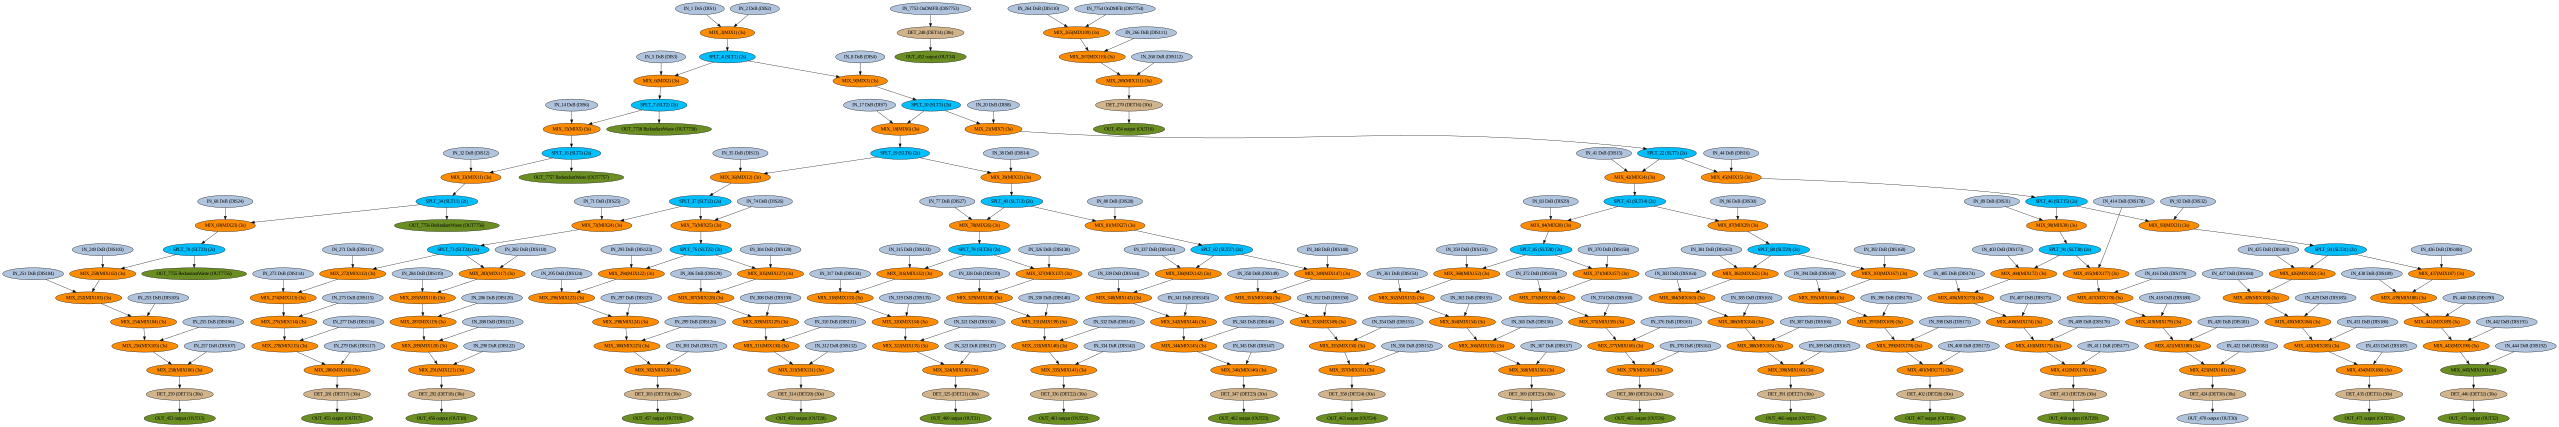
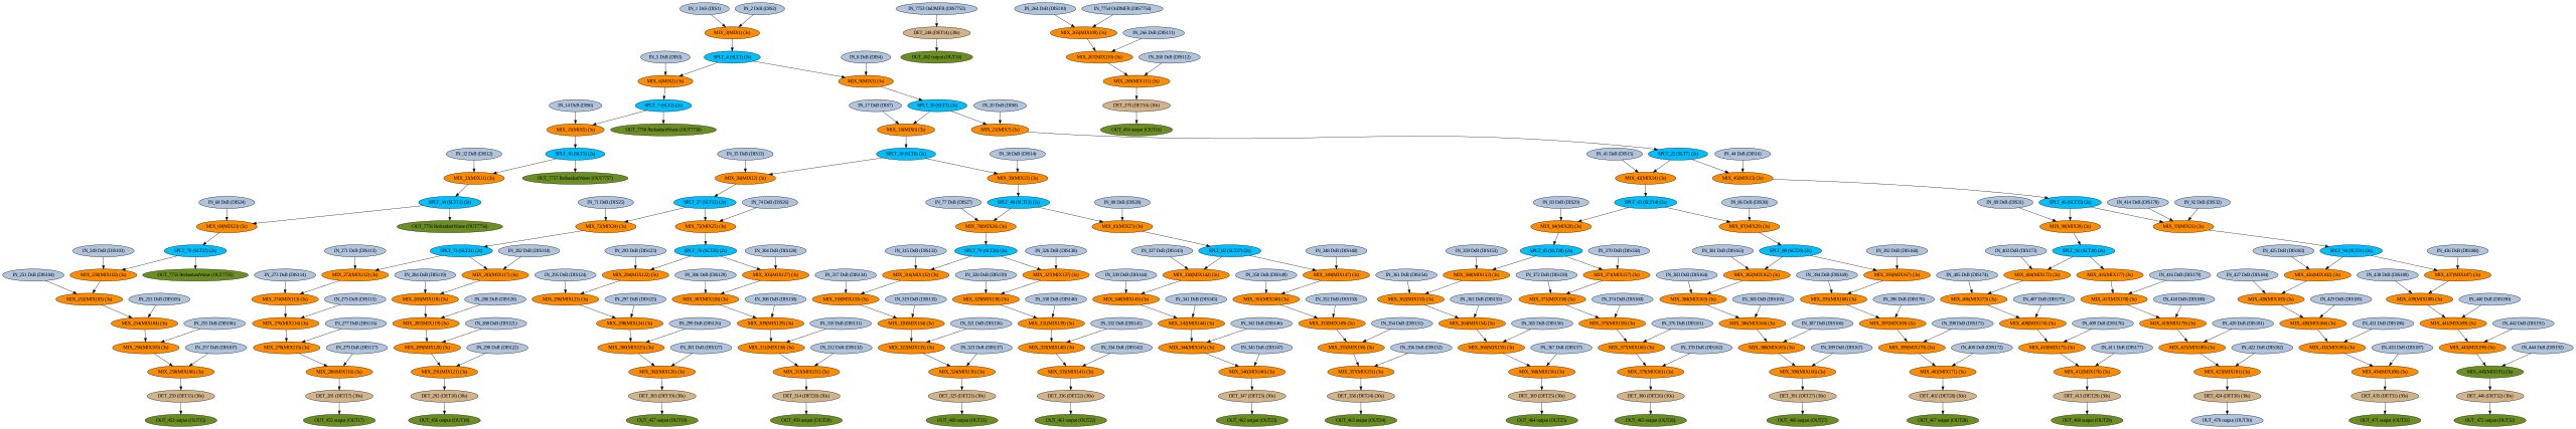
  digraph {
    fontname="Liberation Serif"
    node [fillcolor=lightsteelblue fontname="Liberation Serif" style=filled]
    edge [fontname="Liberation Serif"]
    n1 [label="IN_1 DsS (DIS1)\n"]
    n2 [fillcolor=darkorange label="MIX_3(MIX1) (3s)\n"]
    n3 [fillcolor=deepskyblue label="SPLT_4 (SLT1) (2s)\n"]
    n4 [fillcolor=darkorange label="MIX_6(MIX2) (3s)\n"]
    n5 [fillcolor=darkorange label="MIX_9(MIX3) (3s)\n"]
    n6 [label="IN_2 DsB (DIS2)\n"]
    n7 [fillcolor=deepskyblue label="SPLT_7 (SLT2) (2s)\n"]
    n8 [fillcolor=deepskyblue label="SPLT_10 (SLT3) (2s)\n"]
    n9 [fillcolor=darkorange label="MIX_15(MIX5) (3s)\n"]
    n10 [fillcolor=olivedrab label="OUT_7758 RedundantWaste (OUT7758)\n"]
    n11 [fillcolor=darkorange label="MIX_18(MIX6) (3s)\n"]
    n12 [fillcolor=darkorange label="MIX_21(MIX7) (3s)\n"]
    n13 [label="IN_5 DsB (DIS3)\n"]
    n14 [fillcolor=deepskyblue label="SPLT_16 (SLT5) (2s)\n"]
    n15 [fillcolor=darkorange label="MIX_33(MIX11) (3s)\n"]
    n16 [fillcolor=olivedrab label="OUT_7757 RedundantWaste (OUT7757)\n"]
    n17 [label="IN_8 DsB (DIS4)\n"]
    n18 [fillcolor=deepskyblue label="SPLT_19 (SLT6) (2s)\n"]
    n19 [fillcolor=deepskyblue label="SPLT_22 (SLT7) (2s)\n"]
    n20 [fillcolor=darkorange label="MIX_36(MIX12) (3s)\n"]
    n21 [fillcolor=darkorange label="MIX_39(MIX13) (3s)\n"]
    n22 [fillcolor=darkorange label="MIX_42(MIX14) (3s)\n"]
    n23 [fillcolor=darkorange label="MIX_45(MIX15) (3s)\n"]
    n24 [label="IN_14 DsB (DIS6)\n"]
    n25 [fillcolor=deepskyblue label="SPLT_34 (SLT11) (2s)\n"]
    n26 [fillcolor=darkorange label="MIX_69(MIX23) (3s)\n"]
    n27 [fillcolor=olivedrab label="OUT_7756 RedundantWaste (OUT7756)\n"]
    n28 [label="IN_17 DsB (DIS7)\n"]
    n29 [fillcolor=deepskyblue label="SPLT_37 (SLT12) (2s)\n"]
    n30 [fillcolor=deepskyblue label="SPLT_40 (SLT13) (2s)\n"]
    n31 [fillcolor=darkorange label="MIX_72(MIX24) (3s)\n"]
    n32 [fillcolor=darkorange label="MIX_75(MIX25) (3s)\n"]
    n33 [fillcolor=darkorange label="MIX_78(MIX26) (3s)\n"]
    n34 [fillcolor=darkorange label="MIX_81(MIX27) (3s)\n"]
    n35 [label="IN_20 DsB (DIS8)\n"]
    n36 [fillcolor=deepskyblue label="SPLT_43 (SLT14) (2s)\n"]
    n37 [fillcolor=deepskyblue label="SPLT_46 (SLT15) (2s)\n"]
    n38 [fillcolor=darkorange label="MIX_84(MIX28) (3s)\n"]
    n39 [fillcolor=darkorange label="MIX_87(MIX29) (3s)\n"]
    n40 [fillcolor=darkorange label="MIX_90(MIX30) (3s)\n"]
    n41 [fillcolor=darkorange label="MIX_93(MIX31) (3s)\n"]
    n42 [label="IN_32 DsB (DIS12)\n"]
    n43 [fillcolor=deepskyblue label="SPLT_70 (SLT23) (2s)\n"]
    n44 [fillcolor=darkorange label="MIX_250(MIX102) (3s)\n"]
    n45 [fillcolor=olivedrab label="OUT_7755 RedundantWaste (OUT7755)\n"]
    n46 [label="IN_35 DsB (DIS13)\n"]
    n47 [fillcolor=deepskyblue label="SPLT_73 (SLT24) (2s)\n"]
    n48 [fillcolor=deepskyblue label="SPLT_76 (SLT25) (2s)\n"]
    n49 [fillcolor=darkorange label="MIX_272(MIX112) (3s)\n"]
    n50 [fillcolor=darkorange label="MIX_283(MIX117) (3s)\n"]
    n51 [fillcolor=darkorange label="MIX_294(MIX122) (3s)\n"]
    n52 [fillcolor=darkorange label="MIX_305(MIX127) (3s)\n"]
    n53 [label="IN_38 DsB (DIS14)\n"]
    n54 [fillcolor=deepskyblue label="SPLT_79 (SLT26) (2s)\n"]
    n55 [fillcolor=deepskyblue label="SPLT_82 (SLT27) (2s)\n"]
    n56 [fillcolor=darkorange label="MIX_316(MIX132) (3s)\n"]
    n57 [fillcolor=darkorange label="MIX_327(MIX137) (3s)\n"]
    n58 [fillcolor=darkorange label="MIX_338(MIX142) (3s)\n"]
    n59 [fillcolor=darkorange label="MIX_349(MIX147) (3s)\n"]
    n60 [label="IN_41 DsB (DIS15)\n"]
    n61 [fillcolor=deepskyblue label="SPLT_85 (SLT28) (2s)\n"]
    n62 [fillcolor=deepskyblue label="SPLT_88 (SLT29) (2s)\n"]
    n63 [fillcolor=darkorange label="MIX_360(MIX152) (3s)\n"]
    n64 [fillcolor=darkorange label="MIX_371(MIX157) (3s)\n"]
    n65 [fillcolor=darkorange label="MIX_382(MIX162) (3s)\n"]
    n66 [fillcolor=darkorange label="MIX_393(MIX167) (3s)\n"]
    n67 [label="IN_44 DsB (DIS16)\n"]
    n68 [fillcolor=deepskyblue label="SPLT_91 (SLT30) (2s)\n"]
    n69 [fillcolor=deepskyblue label="SPLT_94 (SLT31) (2s)\n"]
    n70 [fillcolor=darkorange label="MIX_404(MIX172) (3s)\n"]
    n71 [fillcolor=darkorange label="MIX_415(MIX177) (3s)\n"]
    n72 [fillcolor=darkorange label="MIX_426(MIX182) (3s)\n"]
    n73 [fillcolor=darkorange label="MIX_437(MIX187) (3s)\n"]
    n74 [label="IN_68 DsB (DIS24)\n"]
    n75 [fillcolor=darkorange label="MIX_252(MIX103) (3s)\n"]
    n76 [fillcolor=darkorange label="MIX_254(MIX104) (3s)\n"]
    n77 [label="IN_71 DsB (DIS25)\n"]
    n78 [fillcolor=darkorange label="MIX_274(MIX113) (3s)\n"]
    n79 [fillcolor=darkorange label="MIX_285(MIX118) (3s)\n"]
    n80 [fillcolor=darkorange label="MIX_276(MIX114) (3s)\n"]
    n81 [fillcolor=darkorange label="MIX_287(MIX119) (3s)\n"]
    n82 [label="IN_74 DsB (DIS26)\n"]
    n83 [fillcolor=darkorange label="MIX_296(MIX123) (3s)\n"]
    n84 [fillcolor=darkorange label="MIX_307(MIX128) (3s)\n"]
    n85 [fillcolor=darkorange label="MIX_298(MIX124) (3s)\n"]
    n86 [fillcolor=darkorange label="MIX_309(MIX129) (3s)\n"]
    n87 [label="IN_77 DsB (DIS27)\n"]
    n88 [fillcolor=darkorange label="MIX_318(MIX133) (3s)\n"]
    n89 [fillcolor=darkorange label="MIX_329(MIX138) (3s)\n"]
    n90 [fillcolor=darkorange label="MIX_320(MIX134) (3s)\n"]
    n91 [fillcolor=darkorange label="MIX_331(MIX139) (3s)\n"]
    n92 [label="IN_80 DsB (DIS28)\n"]
    n93 [fillcolor=darkorange label="MIX_340(MIX143) (3s)\n"]
    n94 [fillcolor=darkorange label="MIX_351(MIX148) (3s)\n"]
    n95 [fillcolor=darkorange label="MIX_342(MIX144) (3s)\n"]
    n96 [fillcolor=darkorange label="MIX_353(MIX149) (3s)\n"]
    n97 [label="IN_83 DsB (DIS29)\n"]
    n98 [fillcolor=darkorange label="MIX_362(MIX153) (3s)\n"]
    n99 [fillcolor=darkorange label="MIX_373(MIX158) (3s)\n"]
    n100 [fillcolor=darkorange label="MIX_364(MIX154) (3s)\n"]
    n101 [fillcolor=darkorange label="MIX_375(MIX159) (3s)\n"]
    n102 [label="IN_86 DsB (DIS30)\n"]
    n103 [fillcolor=darkorange label="MIX_384(MIX163) (3s)\n"]
    n104 [fillcolor=darkorange label="MIX_395(MIX168) (3s)\n"]
    n105 [fillcolor=darkorange label="MIX_386(MIX164) (3s)\n"]
    n106 [fillcolor=darkorange label="MIX_397(MIX169) (3s)\n"]
    n107 [label="IN_89 DsB (DIS31)\n"]
    n108 [fillcolor=darkorange label="MIX_406(MIX173) (3s)\n"]
    n109 [fillcolor=darkorange label="MIX_417(MIX178) (3s)\n"]
    n110 [fillcolor=darkorange label="MIX_408(MIX174) (3s)\n"]
    n111 [fillcolor=darkorange label="MIX_419(MIX179) (3s)\n"]
    n112 [label="IN_92 DsB (DIS32)\n"]
    n113 [fillcolor=darkorange label="MIX_428(MIX183) (3s)\n"]
    n114 [fillcolor=darkorange label="MIX_439(MIX188) (3s)\n"]
    n115 [fillcolor=darkorange label="MIX_430(MIX184) (3s)\n"]
    n116 [fillcolor=darkorange label="MIX_441(MIX189) (3s)\n"]
    n117 [fillcolor=tan label="DET_248 (DET14) (30s)\n"]
    n118 [fillcolor=olivedrab label="OUT_452 output (OUT14)\n"]
    n119 [label="IN_249 DsB (DIS103)\n"]
    n120 [fillcolor=darkorange label="MIX_256(MIX105) (3s)\n"]
    n121 [label="IN_251 DsB (DIS104)\n"]
    n122 [fillcolor=darkorange label="MIX_258(MIX106) (3s)\n"]
    n123 [label="IN_253 DsB (DIS105)\n"]
    n124 [fillcolor=tan label="DET_259 (DET15) (30s)\n"]
    n125 [label="IN_255 DsB (DIS106)\n"]
    n126 [fillcolor=olivedrab label="OUT_453 output (OUT15)\n"]
    n127 [label="IN_257 DsR (DIS107)\n"]
    n128 [label="IN_264 DsB (DIS110)\n"]
    n129 [fillcolor=darkorange label="MIX_265(MIX109) (3s)\n"]
    n130 [fillcolor=darkorange label="MIX_267(MIX110) (3s)\n"]
    n131 [fillcolor=darkorange label="MIX_269(MIX111) (3s)\n"]
    n132 [fillcolor=tan label="DET_270 (DET16) (30s)\n"]
    n133 [label="IN_266 DsB (DIS111)\n"]
    n134 [fillcolor=olivedrab label="OUT_454 output (OUT16)\n"]
    n135 [label="IN_268 DsR (DIS112)\n"]
    n136 [label="IN_271 DsB (DIS113)\n"]
    n137 [fillcolor=darkorange label="MIX_278(MIX115) (3s)\n"]
    n138 [label="IN_273 DsB (DIS114)\n"]
    n139 [fillcolor=darkorange label="MIX_280(MIX116) (3s)\n"]
    n140 [label="IN_275 DsB (DIS115)\n"]
    n141 [fillcolor=tan label="DET_281 (DET17) (30s)\n"]
    n142 [label="IN_277 DsB (DIS116)\n"]
    n143 [fillcolor=olivedrab label="OUT_455 output (OUT17)\n"]
    n144 [label="IN_279 DsR (DIS117)\n"]
    n145 [label="IN_282 DsB (DIS118)\n"]
    n146 [fillcolor=darkorange label="MIX_289(MIX120) (3s)\n"]
    n147 [label="IN_284 DsB (DIS119)\n"]
    n148 [fillcolor=darkorange label="MIX_291(MIX121) (3s)\n"]
    n149 [label="IN_286 DsB (DIS120)\n"]
    n150 [fillcolor=tan label="DET_292 (DET18) (30s)\n"]
    n151 [label="IN_288 DsB (DIS121)\n"]
    n152 [fillcolor=olivedrab label="OUT_456 output (OUT18)\n"]
    n153 [label="IN_290 DsR (DIS122)\n"]
    n154 [label="IN_293 DsB (DIS123)\n"]
    n155 [fillcolor=darkorange label="MIX_300(MIX125) (3s)\n"]
    n156 [label="IN_295 DsB (DIS124)\n"]
    n157 [fillcolor=darkorange label="MIX_302(MIX126) (3s)\n"]
    n158 [label="IN_297 DsB (DIS125)\n"]
    n159 [fillcolor=tan label="DET_303 (DET19) (30s)\n"]
    n160 [label="IN_299 DsB (DIS126)\n"]
    n161 [fillcolor=olivedrab label="OUT_457 output (OUT19)\n"]
    n162 [label="IN_301 DsR (DIS127)\n"]
    n163 [label="IN_304 DsB (DIS128)\n"]
    n164 [fillcolor=darkorange label="MIX_311(MIX130) (3s)\n"]
    n165 [label="IN_306 DsB (DIS129)\n"]
    n166 [fillcolor=darkorange label="MIX_313(MIX131) (3s)\n"]
    n167 [label="IN_308 DsB (DIS130)\n"]
    n168 [fillcolor=tan label="DET_314 (DET20) (30s)\n"]
    n169 [label="IN_310 DsB (DIS131)\n"]
    n170 [fillcolor=olivedrab label="OUT_459 output (OUT20)\n"]
    n171 [label="IN_312 DsR (DIS132)\n"]
    n172 [label="IN_315 DsB (DIS133)\n"]
    n173 [fillcolor=darkorange label="MIX_322(MIX135) (3s)\n"]
    n174 [label="IN_317 DsB (DIS134)\n"]
    n175 [fillcolor=darkorange label="MIX_324(MIX136) (3s)\n"]
    n176 [label="IN_319 DsB (DIS135)\n"]
    n177 [fillcolor=tan label="DET_325 (DET21) (30s)\n"]
    n178 [label="IN_321 DsB (DIS136)\n"]
    n179 [fillcolor=olivedrab label="OUT_460 output (OUT21)\n"]
    n180 [label="IN_323 DsR (DIS137)\n"]
    n181 [label="IN_326 DsB (DIS138)\n"]
    n182 [fillcolor=darkorange label="MIX_333(MIX140) (3s)\n"]
    n183 [label="IN_328 DsB (DIS139)\n"]
    n184 [fillcolor=darkorange label="MIX_335(MIX141) (3s)\n"]
    n185 [label="IN_330 DsB (DIS140)\n"]
    n186 [fillcolor=tan label="DET_336 (DET22) (30s)\n"]
    n187 [label="IN_332 DsB (DIS141)\n"]
    n188 [fillcolor=olivedrab label="OUT_461 output (OUT22)\n"]
    n189 [label="IN_334 DsR (DIS142)\n"]
    n190 [label="IN_337 DsB (DIS143)\n"]
    n191 [fillcolor=darkorange label="MIX_344(MIX145) (3s)\n"]
    n192 [label="IN_339 DsB (DIS144)\n"]
    n193 [fillcolor=darkorange label="MIX_346(MIX146) (3s)\n"]
    n194 [label="IN_341 DsB (DIS145)\n"]
    n195 [fillcolor=tan label="DET_347 (DET23) (30s)\n"]
    n196 [label="IN_343 DsB (DIS146)\n"]
    n197 [fillcolor=olivedrab label="OUT_462 output (OUT23)\n"]
    n198 [label="IN_345 DsR (DIS147)\n"]
    n199 [label="IN_348 DsB (DIS148)\n"]
    n200 [fillcolor=darkorange label="MIX_355(MIX150) (3s)\n"]
    n201 [label="IN_350 DsB (DIS149)\n"]
    n202 [fillcolor=darkorange label="MIX_357(MIX151) (3s)\n"]
    n203 [label="IN_352 DsB (DIS150)\n"]
    n204 [fillcolor=tan label="DET_358 (DET24) (30s)\n"]
    n205 [label="IN_354 DsB (DIS151)\n"]
    n206 [fillcolor=olivedrab label="OUT_463 output (OUT24)\n"]
    n207 [label="IN_356 DsR (DIS152)\n"]
    n208 [label="IN_359 DsB (DIS153)\n"]
    n209 [fillcolor=darkorange label="MIX_366(MIX155) (3s)\n"]
    n210 [label="IN_361 DsB (DIS154)\n"]
    n211 [fillcolor=darkorange label="MIX_368(MIX156) (3s)\n"]
    n212 [label="IN_363 DsB (DIS155)\n"]
    n213 [fillcolor=tan label="DET_369 (DET25) (30s)\n"]
    n214 [label="IN_365 DsB (DIS156)\n"]
    n215 [fillcolor=olivedrab label="OUT_464 output (OUT25)\n"]
    n216 [label="IN_367 DsR (DIS157)\n"]
    n217 [label="IN_370 DsB (DIS158)\n"]
    n218 [fillcolor=darkorange label="MIX_377(MIX160) (3s)\n"]
    n219 [label="IN_372 DsB (DIS159)\n"]
    n220 [fillcolor=darkorange label="MIX_379(MIX161) (3s)\n"]
    n221 [label="IN_374 DsB (DIS160)\n"]
    n222 [fillcolor=tan label="DET_380 (DET26) (30s)\n"]
    n223 [label="IN_376 DsB (DIS161)\n"]
    n224 [fillcolor=olivedrab label="OUT_465 output (OUT26)\n"]
    n225 [label="IN_378 DsR (DIS162)\n"]
    n226 [label="IN_381 DsB (DIS163)\n"]
    n227 [fillcolor=darkorange label="MIX_388(MIX165) (3s)\n"]
    n228 [label="IN_383 DsB (DIS164)\n"]
    n229 [fillcolor=darkorange label="MIX_390(MIX166) (3s)\n"]
    n230 [label="IN_385 DsB (DIS165)\n"]
    n231 [fillcolor=tan label="DET_391 (DET27) (30s)\n"]
    n232 [label="IN_387 DsB (DIS166)\n"]
    n233 [fillcolor=olivedrab label="OUT_466 output (OUT27)\n"]
    n234 [label="IN_389 DsR (DIS167)\n"]
    n235 [label="IN_392 DsB (DIS168)\n"]
    n236 [fillcolor=darkorange label="MIX_399(MIX170) (3s)\n"]
    n237 [label="IN_394 DsB (DIS169)\n"]
    n238 [fillcolor=darkorange label="MIX_401(MIX171) (3s)\n"]
    n239 [label="IN_396 DsB (DIS170)\n"]
    n240 [fillcolor=tan label="DET_402 (DET28) (30s)\n"]
    n241 [label="IN_398 DsB (DIS171)\n"]
    n242 [fillcolor=olivedrab label="OUT_467 output (OUT28)\n"]
    n243 [label="IN_400 DsR (DIS172)\n"]
    n244 [label="IN_403 DsB (DIS173)\n"]
    n245 [fillcolor=darkorange label="MIX_410(MIX175) (3s)\n"]
    n246 [label="IN_405 DsB (DIS174)\n"]
    n247 [fillcolor=darkorange label="MIX_412(MIX176) (3s)\n"]
    n248 [label="IN_407 DsB (DIS175)\n"]
    n249 [fillcolor=tan label="DET_413 (DET29) (30s)\n"]
    n250 [label="IN_409 DsB (DIS176)\n"]
    n251 [fillcolor=olivedrab label="OUT_468 output (OUT29)\n"]
    n252 [label="IN_411 DsR (DIS177)\n"]
    n253 [label="IN_414 DsB (DIS178)\n"]
    n254 [fillcolor=darkorange label="MIX_421(MIX180) (3s)\n"]
    n255 [label="IN_416 DsB (DIS179)\n"]
    n256 [fillcolor=darkorange label="MIX_423(MIX181) (3s)\n"]
    n257 [label="IN_418 DsB (DIS180)\n"]
    n258 [fillcolor=tan label="DET_424 (DET30) (30s)\n"]
    n259 [label="IN_420 DsB (DIS181)\n"]
    n260 [label="OUT_470 output (OUT30)\n"]
    n261 [label="IN_422 DsR (DIS182)\n"]
    n262 [label="IN_425 DsB (DIS183)\n"]
    n263 [fillcolor=darkorange label="MIX_432(MIX185) (3s)\n"]
    n264 [label="IN_427 DsB (DIS184)\n"]
    n265 [fillcolor=darkorange label="MIX_434(MIX186) (3s)\n"]
    n266 [label="IN_429 DsB (DIS185)\n"]
    n267 [fillcolor=tan label="DET_435 (DET31) (30s)\n"]
    n268 [label="IN_431 DsB (DIS186)\n"]
    n269 [fillcolor=olivedrab label="OUT_471 output (OUT31)\n"]
    n270 [label="IN_433 DsR (DIS187)\n"]
    n271 [label="IN_436 DsB (DIS188)\n"]
    n272 [fillcolor=darkorange label="MIX_443(MIX190) (3s)\n"]
    n273 [label="IN_438 DsB (DIS189)\n"]
    n274 [fillcolor=olivedrab label="MIX_445(MIX191) (3s)\n"]
    n275 [label="IN_440 DsB (DIS190)\n"]
    n276 [fillcolor=tan label="DET_446 (DET32) (30s)\n"]
    n277 [label="IN_442 DsB (DIS191)\n"]
    n278 [fillcolor=olivedrab label="OUT_472 output (OUT32)\n"]
    n279 [label="IN_444 DsR (DIS192)\n"]
    n280 [label="IN_7753 OnDMFB (DIS7753)\n"]
    n281 [label="IN_7754 OnDMFB (DIS7754)\n"]
    n1 -> n2
    n2 -> n3
    n3 -> n4
    n3 -> n5
    n4 -> n7
    n5 -> n8
    n6 -> n2
    n7 -> n9
    n7 -> n10
    n8 -> n11
    n8 -> n12
    n9 -> n14
    n11 -> n18
    n12 -> n19
    n13 -> n4
    n14 -> n15
    n14 -> n16
    n15 -> n25
    n17 -> n5
    n18 -> n20
    n18 -> n21
    n19 -> n22
    n19 -> n23
    n20 -> n29
    n21 -> n30
    n22 -> n36
    n23 -> n37
    n24 -> n9
    n25 -> n26
    n25 -> n27
    n26 -> n43
    n28 -> n11
    n29 -> n31
    n29 -> n32
    n30 -> n33
    n30 -> n34
    n31 -> n47
    n32 -> n48
    n33 -> n54
    n34 -> n55
    n35 -> n12
    n36 -> n38
    n36 -> n39
    n37 -> n40
    n37 -> n41
    n38 -> n61
    n39 -> n62
    n40 -> n68
    n41 -> n69
    n42 -> n15
    n43 -> n44
    n43 -> n45
    n44 -> n75
    n46 -> n20
    n47 -> n49
    n47 -> n50
    n48 -> n51
    n48 -> n52
    n49 -> n78
    n50 -> n79
    n51 -> n83
    n52 -> n84
    n53 -> n21
    n54 -> n56
    n54 -> n57
    n55 -> n58
    n55 -> n59
    n56 -> n88
    n57 -> n89
    n58 -> n93
    n59 -> n94
    n60 -> n22
    n61 -> n63
    n61 -> n64
    n62 -> n65
    n62 -> n66
    n63 -> n98
    n64 -> n99
    n65 -> n103
    n66 -> n104
    n67 -> n23
    n68 -> n70
    n68 -> n71
    n69 -> n72
    n69 -> n73
    n70 -> n108
    n71 -> n109
    n72 -> n113
    n73 -> n114
    n74 -> n26
    n75 -> n76
    n76 -> n120
    n77 -> n31
    n78 -> n80
    n79 -> n81
    n80 -> n137
    n81 -> n146
    n82 -> n32
    n83 -> n85
    n84 -> n86
    n85 -> n155
    n86 -> n164
    n87 -> n33
    n88 -> n90
    n89 -> n91
    n90 -> n173
    n91 -> n182
    n92 -> n34
    n93 -> n95
    n94 -> n96
    n95 -> n191
    n96 -> n200
    n97 -> n38
    n98 -> n100
    n99 -> n101
    n100 -> n209
    n101 -> n218
    n102 -> n39
    n103 -> n105
    n104 -> n106
    n105 -> n227
    n106 -> n236
    n107 -> n40
    n108 -> n110
    n109 -> n111
    n110 -> n245
    n111 -> n254
    n112 -> n41
    n113 -> n115
    n114 -> n116
    n115 -> n263
    n116 -> n272
    n117 -> n118
    n119 -> n44
    n120 -> n122
    n121 -> n75
    n122 -> n124
    n123 -> n76
    n124 -> n126
    n125 -> n120
    n127 -> n122
    n128 -> n129
    n129 -> n130
    n130 -> n131
    n131 -> n132
    n132 -> n134
    n133 -> n130
    n135 -> n131
    n136 -> n49
    n137 -> n139
    n138 -> n78
    n139 -> n141
    n140 -> n80
    n141 -> n143
    n142 -> n137
    n144 -> n139
    n145 -> n50
    n146 -> n148
    n147 -> n79
    n148 -> n150
    n149 -> n81
    n150 -> n152
    n151 -> n146
    n153 -> n148
    n154 -> n51
    n155 -> n157
    n156 -> n83
    n157 -> n159
    n158 -> n85
    n159 -> n161
    n160 -> n155
    n162 -> n157
    n163 -> n52
    n164 -> n166
    n165 -> n84
    n166 -> n168
    n167 -> n86
    n168 -> n170
    n169 -> n164
    n171 -> n166
    n172 -> n56
    n173 -> n175
    n174 -> n88
    n175 -> n177
    n176 -> n90
    n177 -> n179
    n178 -> n173
    n180 -> n175
    n181 -> n57
    n182 -> n184
    n183 -> n89
    n184 -> n186
    n185 -> n91
    n186 -> n188
    n187 -> n182
    n189 -> n184
    n190 -> n58
    n191 -> n193
    n192 -> n93
    n193 -> n195
    n194 -> n95
    n195 -> n197
    n196 -> n191
    n198 -> n193
    n199 -> n59
    n200 -> n202
    n201 -> n94
    n202 -> n204
    n203 -> n96
    n204 -> n206
    n205 -> n200
    n207 -> n202
    n208 -> n63
    n209 -> n211
    n210 -> n98
    n211 -> n213
    n212 -> n100
    n213 -> n215
    n214 -> n209
    n216 -> n211
    n217 -> n64
    n218 -> n220
    n219 -> n99
    n220 -> n222
    n221 -> n101
    n222 -> n224
    n223 -> n218
    n225 -> n220
    n226 -> n65
    n227 -> n229
    n228 -> n103
    n229 -> n231
    n230 -> n105
    n231 -> n233
    n232 -> n227
    n234 -> n229
    n235 -> n66
    n236 -> n238
    n237 -> n104
    n238 -> n240
    n239 -> n106
    n240 -> n242
    n241 -> n236
    n243 -> n238
    n244 -> n70
    n245 -> n247
    n246 -> n108
    n247 -> n249
    n248 -> n110
    n249 -> n251
    n250 -> n245
    n252 -> n247
-   n253 -> n71
+   n253 -> n41
    n254 -> n256
    n255 -> n109
    n256 -> n258
    n257 -> n111
    n258 -> n260
    n259 -> n254
    n261 -> n256
    n262 -> n72
    n263 -> n265
    n264 -> n113
    n265 -> n267
    n266 -> n115
    n267 -> n269
    n268 -> n263
    n270 -> n265
    n271 -> n73
    n272 -> n274
    n273 -> n114
    n274 -> n276
    n275 -> n116
    n276 -> n278
    n277 -> n272
    n279 -> n274
    n280 -> n117
    n281 -> n129
  }
